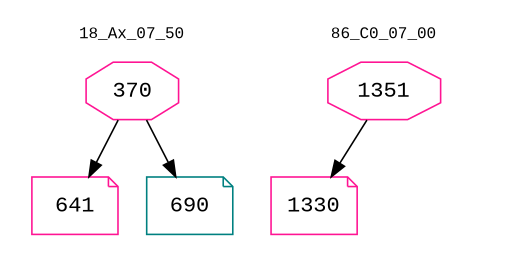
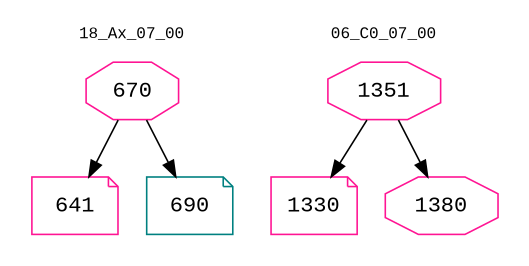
  digraph {
    fontname="Liberation Mono"
    node [color=deeppink fontname="Liberation Mono" shape=octagon]
    edge [color=black fontname="Liberation Mono"]
-   n1 [label=370]
+   n1 [label=670]
    n2 [label=641 shape=note]
    n3 [color=teal label=690 shape=note]
    n4 [label=1351]
    n5 [label=1330 shape=note]
+   n6 [label=1380]
    subgraph cluster_1 {
      color=white
      fontsize=10
-     label="18_Ax_07_50"
+     label="18_Ax_07_00"
      n1
      n2
      n3
    }
    subgraph cluster_2 {
      color=white
      fontsize=10
-     label="86_C0_07_00"
+     label="06_C0_07_00"
      n4
      n5
+     n6
    }
    n1 -> n2
    n1 -> n3
    n4 -> n5
+   n4 -> n6
  }
